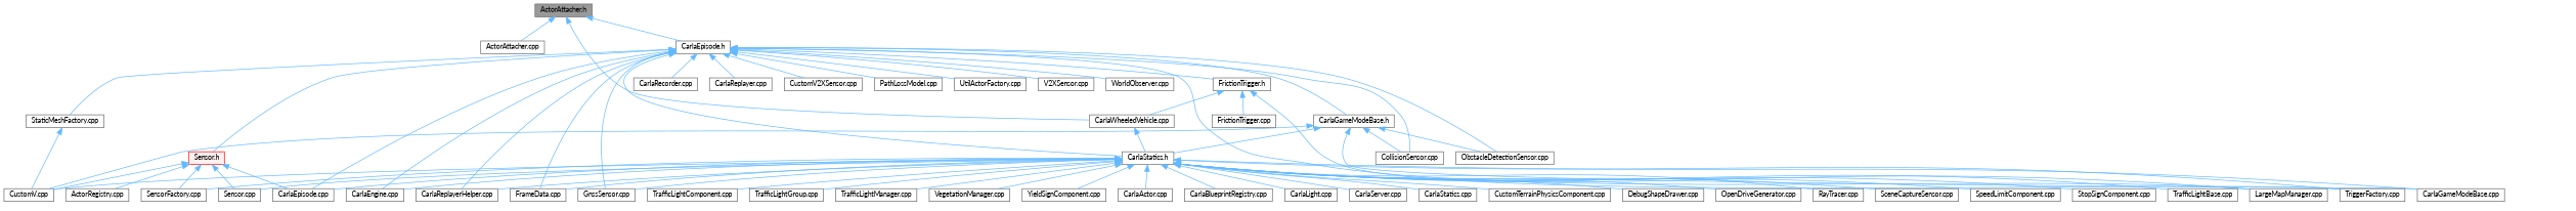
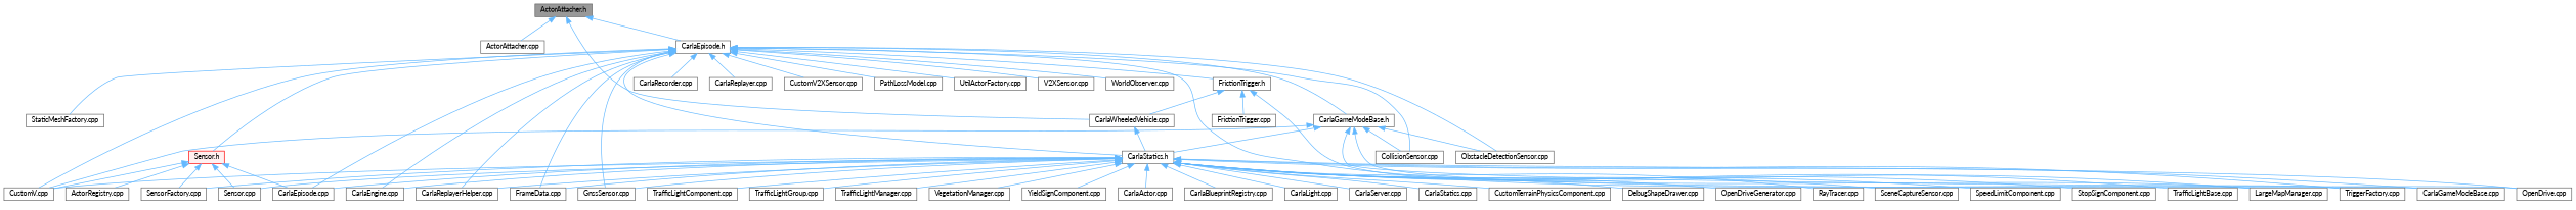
  digraph {
    fontname=Lato
    node [color=grey40 fillcolor=white fontname=Lato fontsize=10 shape=box style=filled]
    edge [color=steelblue1 dir=back fontname=Lato fontsize=10 labelfontname=Helvetica labelfontsize=10 style=solid]
    n1 [color=gray40 fillcolor=grey60 fontcolor=black height=0.2 label="ActorAttacher.h" width=0.4]
    n2 [height=0.2 label="ActorAttacher.cpp" width=0.4]
    n3 [height=0.2 label="CarlaEpisode.h" width=0.4]
    n4 [height=0.2 label="CarlaWheeledVehicle.cpp" width=0.4]
    n5 [height=0.2 label="CustomV.cpp" width=0.4]
    n6 [height=0.2 label="CarlaEngine.cpp" width=0.4]
    n7 [height=0.2 label="CarlaEpisode.cpp" width=0.4]
    n8 [height=0.2 label="CarlaGameModeBase.h" width=0.4]
    n9 [height=0.2 label="CarlaStatics.h" width=0.4]
    n10 [height=0.2 label="CarlaReplayerHelper.cpp" width=0.4]
    n11 [height=0.2 label="FrameData.cpp" width=0.4]
    n12 [height=0.2 label="GnssSensor.cpp" width=0.4]
    n13 [height=0.2 label="LargeMapManager.cpp" width=0.4]
    n14 [height=0.2 label="CollisionSensor.cpp" width=0.4]
    n15 [height=0.2 label="ObstacleDetectionSensor.cpp" width=0.4]
    n16 [height=0.2 label="CarlaRecorder.cpp" width=0.4]
    n17 [height=0.2 label="CarlaReplayer.cpp" width=0.4]
    n18 [height=0.2 label="CustomV2XSensor.cpp" width=0.4]
    n19 [height=0.2 label="FrictionTrigger.h" width=0.4]
    n20 [height=0.2 label="PathLossModel.cpp" width=0.4]
    n21 [color=red fillcolor="#FFF0F0" height=0.2 label="Sensor.h" width=0.4]
    n22 [height=0.2 label="StaticMeshFactory.cpp" width=0.4]
    n23 [height=0.2 label="UtilActorFactory.cpp" width=0.4]
    n24 [height=0.2 label="V2XSensor.cpp" width=0.4]
    n25 [height=0.2 label="WorldObserver.cpp" width=0.4]
    n26 [height=0.2 label="CarlaGameModeBase.cpp" width=0.4]
+   n27 [height=0.2 label="OpenDrive.cpp" width=0.4]
    n28 [height=0.2 label="CarlaActor.cpp" width=0.4]
    n29 [height=0.2 label="CarlaBlueprintRegistry.cpp" width=0.4]
    n30 [height=0.2 label="CarlaLight.cpp" width=0.4]
    n31 [height=0.2 label="CarlaServer.cpp" width=0.4]
    n32 [height=0.2 label="CarlaStatics.cpp" width=0.4]
    n33 [height=0.2 label="CustomTerrainPhysicsComponent.cpp" width=0.4]
    n34 [height=0.2 label="DebugShapeDrawer.cpp" width=0.4]
    n35 [height=0.2 label="OpenDriveGenerator.cpp" width=0.4]
    n36 [height=0.2 label="RayTracer.cpp" width=0.4]
    n37 [height=0.2 label="SceneCaptureSensor.cpp" width=0.4]
    n38 [height=0.2 label="Sensor.cpp" width=0.4]
    n39 [height=0.2 label="SensorFactory.cpp" width=0.4]
    n40 [height=0.2 label="SpeedLimitComponent.cpp" width=0.4]
    n41 [height=0.2 label="StopSignComponent.cpp" width=0.4]
    n42 [height=0.2 label="TrafficLightBase.cpp" width=0.4]
    n43 [height=0.2 label="TrafficLightComponent.cpp" width=0.4]
    n44 [height=0.2 label="TrafficLightGroup.cpp" width=0.4]
    n45 [height=0.2 label="TrafficLightManager.cpp" width=0.4]
    n46 [height=0.2 label="TriggerFactory.cpp" width=0.4]
    n47 [height=0.2 label="VegetationManager.cpp" width=0.4]
    n48 [height=0.2 label="YieldSignComponent.cpp" width=0.4]
    n49 [height=0.2 label="FrictionTrigger.cpp" width=0.4]
    n50 [height=0.2 label="ActorRegistry.cpp" width=0.4]
    n1 -> n2
    n1 -> n3
    n1 -> n4
-   n22 -> n5
+   n3 -> n5
    n3 -> n6
    n3 -> n7
    n3 -> n8
    n3 -> n9
    n3 -> n10
    n3 -> n11
    n3 -> n12
    n3 -> n13
    n3 -> n14
    n3 -> n15
    n3 -> n16
    n3 -> n17
    n3 -> n18
    n3 -> n19
    n3 -> n20
    n3 -> n21
    n3 -> n22
    n3 -> n23
    n3 -> n24
    n3 -> n25
    n4 -> n9
    n8 -> n5
    n8 -> n9
    n8 -> n14
    n8 -> n15
    n8 -> n26
+   n8 -> n27
    n9 -> n5
    n9 -> n6
    n9 -> n7
    n9 -> n10
    n9 -> n11
    n9 -> n12
    n9 -> n13
    n9 -> n26
+   n9 -> n27
    n9 -> n28
    n9 -> n29
    n9 -> n30
    n9 -> n31
    n9 -> n32
    n9 -> n33
    n9 -> n34
    n9 -> n35
    n9 -> n36
    n9 -> n37
    n9 -> n38
    n9 -> n39
    n9 -> n40
    n9 -> n41
    n9 -> n42
    n9 -> n43
    n9 -> n44
    n9 -> n45
    n9 -> n46
    n9 -> n47
    n9 -> n48
    n19 -> n4
    n19 -> n46
    n19 -> n49
    n21 -> n5
    n21 -> n7
    n21 -> n38
    n21 -> n39
    n21 -> n50
  }
